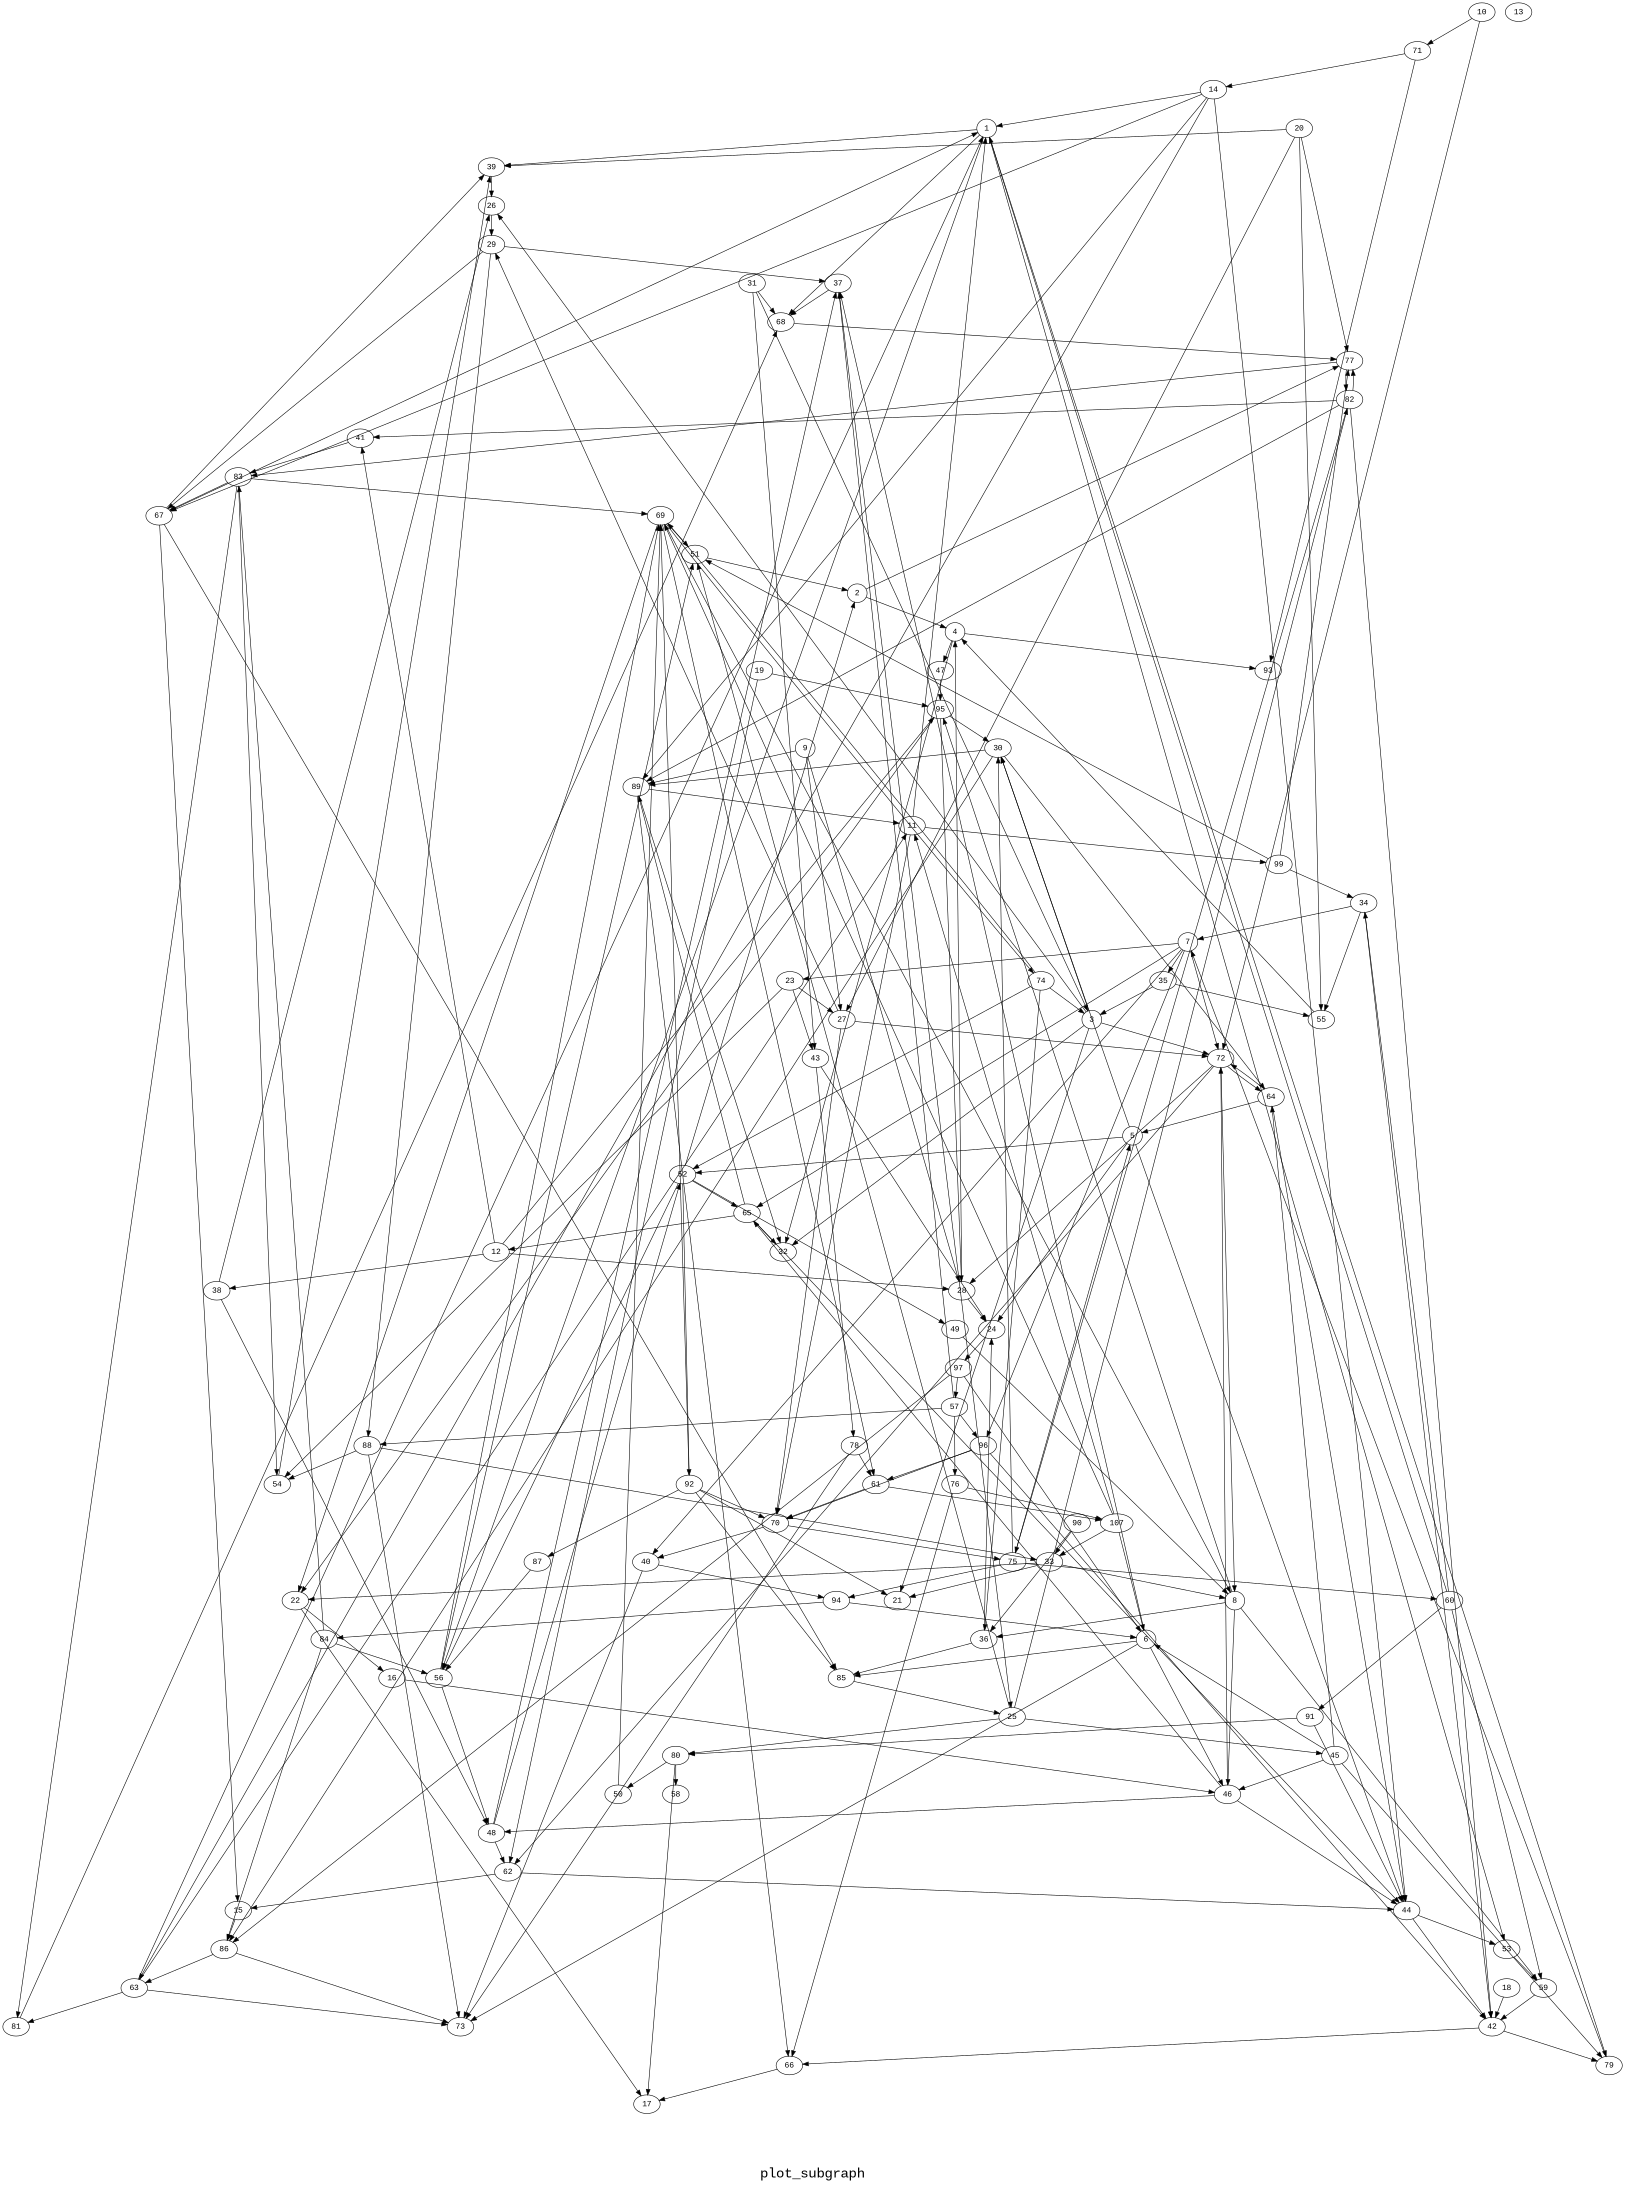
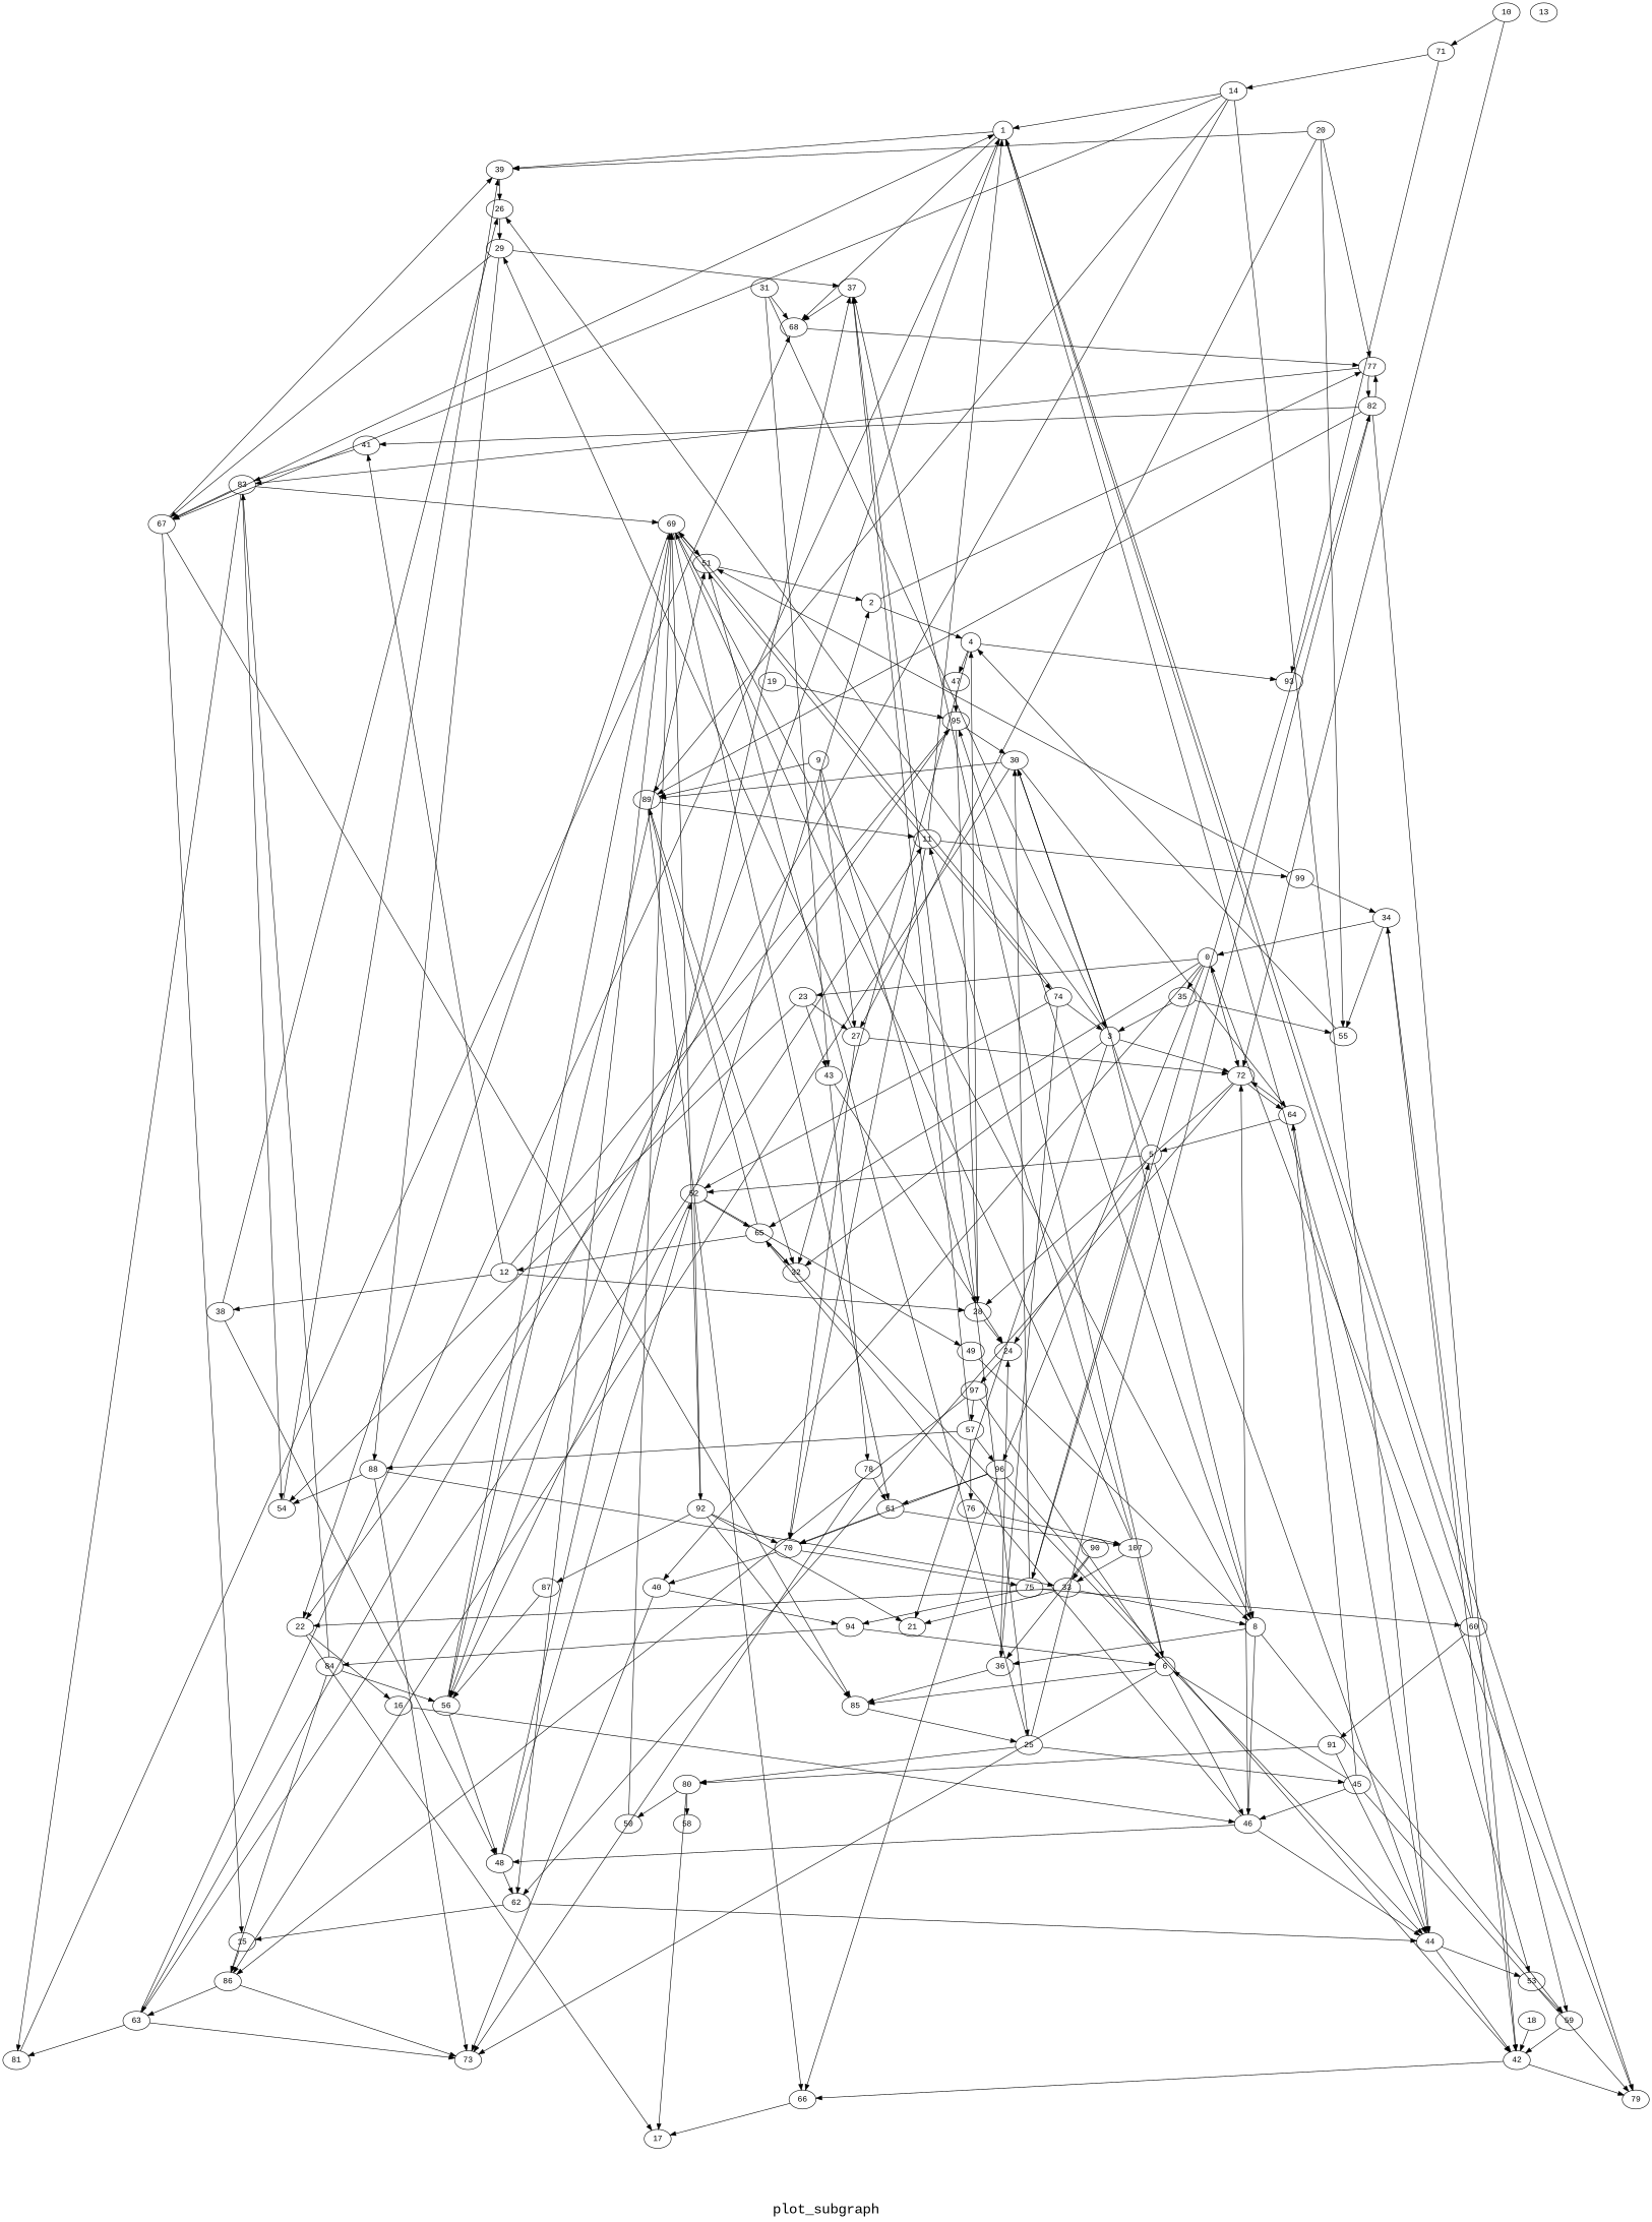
  digraph {
    fontname="Liberation Mono"
    fontsize=24
    label="\nplot_subgraph\n"
    splines=false
    node [fontname="Liberation Mono" shape=ellipse]
    edge [fontname="Liberation Mono"]
    1 [height=0.3 width=0.3]
    39 [height=0.3 width=0.3]
    53 [height=0.3 width=0.3]
    56 [height=0.3 width=0.3]
    68 [height=0.3 width=0.3]
    79 [height=0.3 width=0.3]
    26 [height=0.3 width=0.3]
    59 [height=0.3 width=0.3]
    51 [height=0.3 width=0.3]
    48 [height=0.3 width=0.3]
    69 [height=0.3 width=0.3]
    77 [height=0.3 width=0.3]
-   7 [height=0.3 width=0.3]
+   7 [height=0.3 width=0.3 label=0]
    2 [height=0.3 width=0.3]
    4 [height=0.3 width=0.3]
    32 [height=0.3 width=0.3]
    47 [height=0.3 width=0.3]
    93 [height=0.3 width=0.3]
    82 [height=0.3 width=0.3]
    83 [height=0.3 width=0.3]
    3 [height=0.3 width=0.3]
    21 [height=0.3 width=0.3]
    30 [height=0.3 width=0.3]
    72 [height=0.3 width=0.3]
    29 [height=0.3 width=0.3]
    89 [height=0.3 width=0.3]
    86 [height=0.3 width=0.3]
    64 [height=0.3 width=0.3]
    8 [height=0.3 width=0.3]
    28 [height=0.3 width=0.3]
    62 [height=0.3 width=0.3]
    95 [height=0.3 width=0.3]
    5 [height=0.3 width=0.3]
    24 [height=0.3 width=0.3]
    44 [height=0.3 width=0.3]
    52 [height=0.3 width=0.3]
    97 [height=0.3 width=0.3]
    42 [height=0.3 width=0.3]
    65 [height=0.3 width=0.3]
    49 [height=0.3 width=0.3]
    92 [height=0.3 width=0.3]
    6 [height=0.3 width=0.3]
    37 [height=0.3 width=0.3]
    46 [height=0.3 width=0.3]
    73 [height=0.3 width=0.3]
    85 [height=0.3 width=0.3]
    25 [height=0.3 width=0.3]
    23 [height=0.3 width=0.3]
    35 [height=0.3 width=0.3]
    40 [height=0.3 width=0.3]
    96 [height=0.3 width=0.3]
    27 [height=0.3 width=0.3]
    43 [height=0.3 width=0.3]
    54 [height=0.3 width=0.3]
    55 [height=0.3 width=0.3]
    94 [height=0.3 width=0.3]
    12 [height=0.3 width=0.3]
    70 [height=0.3 width=0.3]
    66 [height=0.3 width=0.3]
    61 [height=0.3 width=0.3]
    36 [height=0.3 width=0.3]
    22 [height=0.3 width=0.3]
    9 [height=0.3 width=0.3]
    67 [height=0.3 width=0.3]
    15 [height=0.3 width=0.3]
    11 [height=0.3 width=0.3]
    10 [height=0.3 width=0.3]
    71 [height=0.3 width=0.3]
    14 [height=0.3 width=0.3]
    99 [height=0.3 width=0.3]
    75 [height=0.3 width=0.3]
    34 [height=0.3 width=0.3]
    38 [height=0.3 width=0.3]
    41 [height=0.3 width=0.3]
    13 [height=0.3 width=0.3]
    63 [height=0.3 width=0.3]
    81 [height=0.3 width=0.3]
    16 [height=0.3 width=0.3]
    18 [height=0.3 width=0.3]
    19 [height=0.3 width=0.3]
    20 [height=0.3 width=0.3]
    17 [height=0.3 width=0.3]
    78 [height=0.3 width=0.3]
    57 [height=0.3 width=0.3]
    45 [height=0.3 width=0.3]
    80 [height=0.3 width=0.3]
    50 [height=0.3 width=0.3]
    58 [height=0.3 width=0.3]
    88 [height=0.3 width=0.3]
    33 [height=0.3 width=0.3]
    31 [height=0.3 width=0.3]
    84 [height=0.3 width=0.3]
    74 [height=0.3 width=0.3]
    87 [height=0.3 width=0.3]
    76 [height=0.3 width=0.3]
    n96 [height=0.3 label=107 width=0.3]
    60 [height=0.3 width=0.3]
    91 [height=0.3 width=0.3]
    90 [height=0.3 width=0.3]
    1 -> 39
    1 -> 53
    1 -> 56
    1 -> 68
    1 -> 79
    39 -> 26
    53 -> 59
    56 -> 51
    56 -> 48
    56 -> 69
    68 -> 77
    79 -> 7
    26 -> 29
    59 -> 42
    51 -> 2
    48 -> 62
    48 -> 52
    48 -> 37
    69 -> 51
    69 -> 8
-   19 -> 62
+   69 -> 62
    69 -> 61
    69 -> 22
    69 -> 74
    77 -> 82
    77 -> 83
    7 -> 72
    7 -> 65
    7 -> 23
    7 -> 35
    7 -> 40
    7 -> 96
    2 -> 77
    2 -> 4
    4 -> 32
    4 -> 47
    4 -> 93
    47 -> 95
    82 -> 77
    82 -> 89
    82 -> 42
    82 -> 75
    82 -> 41
    83 -> 69
    83 -> 54
    83 -> 67
    83 -> 81
    3 -> 26
    3 -> 32
    3 -> 21
    3 -> 30
    3 -> 72
    30 -> 89
    30 -> 86
    30 -> 64
    72 -> 64
-   72 -> 8
+   3 -> 8
    72 -> 28
    72 -> 62
    29 -> 37
    29 -> 67
    29 -> 88
    89 -> 32
    89 -> 66
    89 -> 11
    86 -> 73
    86 -> 63
    64 -> 72
    64 -> 5
    64 -> 44
    8 -> 59
    8 -> 95
    8 -> 46
    8 -> 36
    28 -> 4
    28 -> 24
    62 -> 44
    62 -> 15
    95 -> 30
    95 -> 28
    95 -> 22
    5 -> 30
    5 -> 24
    5 -> 44
    5 -> 52
    24 -> 97
    44 -> 53
    44 -> 42
    52 -> 56
    52 -> 2
    52 -> 65
    52 -> 49
    52 -> 92
    97 -> 86
    97 -> 6
    97 -> 57
    42 -> 79
    42 -> 66
    65 -> 32
    65 -> 89
    65 -> 44
    65 -> 12
    49 -> 8
    92 -> 69
    92 -> 21
    92 -> 85
    92 -> 70
    92 -> 87
    6 -> 37
    6 -> 46
    6 -> 73
    6 -> 85
    37 -> 68
    37 -> 25
    46 -> 48
    46 -> 72
    46 -> 44
    46 -> 65
    85 -> 25
    25 -> 51
    25 -> 82
    25 -> 45
    25 -> 80
    23 -> 27
    23 -> 43
    23 -> 54
    35 -> 3
    35 -> 55
    40 -> 73
    40 -> 94
    96 -> 42
    96 -> 70
-   76 -> 66
+   96 -> 66
    96 -> 61
    27 -> 72
    27 -> 29
    27 -> 70
    43 -> 24
    43 -> 78
    54 -> 39
    55 -> 4
    94 -> 6
    94 -> 84
    12 -> 28
    12 -> 95
    12 -> 38
    12 -> 41
    70 -> 40
    70 -> 75
    66 -> 17
    61 -> 70
    61 -> n96
    36 -> 24
    36 -> 85
    22 -> 16
    22 -> 17
    9 -> 89
    9 -> 28
    9 -> 27
    67 -> 1
    67 -> 39
    67 -> 85
    67 -> 15
    15 -> 86
    11 -> 1
    11 -> 70
    11 -> 99
    10 -> 72
    10 -> 71
    71 -> 93
    71 -> 14
    14 -> 1
    14 -> 89
    14 -> 44
    14 -> 67
    14 -> 63
    99 -> 51
-   99 -> 77
    99 -> 34
    75 -> 30
    75 -> 5
    75 -> 94
    75 -> 60
    34 -> 7
    34 -> 42
    34 -> 55
    38 -> 26
    38 -> 48
    41 -> 83
    63 -> 1
    63 -> 73
    63 -> 11
    63 -> 81
    81 -> 68
    16 -> 46
    18 -> 42
    19 -> 95
    20 -> 39
    20 -> 77
    20 -> 27
    20 -> 55
    78 -> 73
    78 -> 61
    57 -> 37
    57 -> 96
    57 -> 88
    57 -> 76
    45 -> 79
    45 -> 64
    45 -> 6
    45 -> 46
    80 -> 17
    80 -> 50
    80 -> 58
    50 -> 69
    88 -> 73
    88 -> 54
    88 -> 33
    33 -> 21
    33 -> 8
    33 -> 22
    31 -> 68
    31 -> 3
    31 -> 43
    84 -> 56
    84 -> 83
    84 -> 86
    74 -> 69
    74 -> 3
    74 -> 52
    74 -> 36
    87 -> 56
    76 -> n96
    n96 -> 69
    n96 -> 6
    n96 -> 11
    n96 -> 33
    60 -> 1
    60 -> 59
    60 -> 34
    60 -> 91
    91 -> 44
    91 -> 80
    90 -> 36
    90 -> 33
  }
